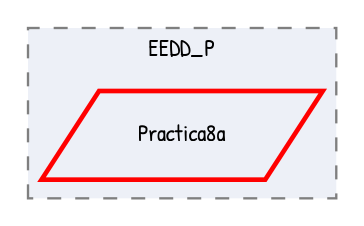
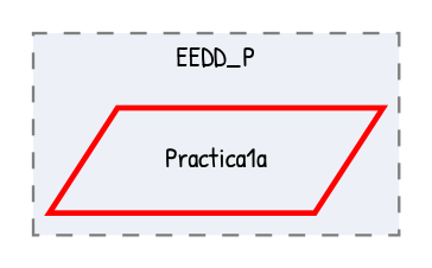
  digraph {
    compound=true
    rankdir=LR
    fontname="Patrick Hand"
-   n1 [color=red fillcolor="#edf0f7" fontname="Patrick Hand" fontsize=10 height=0.2 label=Practica8a shape=parallelogram style="filled,bold" width=0.4]
+   n1 [color=red fillcolor="#edf0f7" fontname="Patrick Hand" fontsize=10 height=0.2 label=Practica1a shape=parallelogram style="filled,bold" width=0.4]
    subgraph cluster_1 {
      bgcolor="#edf0f7"
      fontsize=10
      label=EEDD_P
      pencolor=grey50
      style="filled,dashed"
      n1
    }
  }
